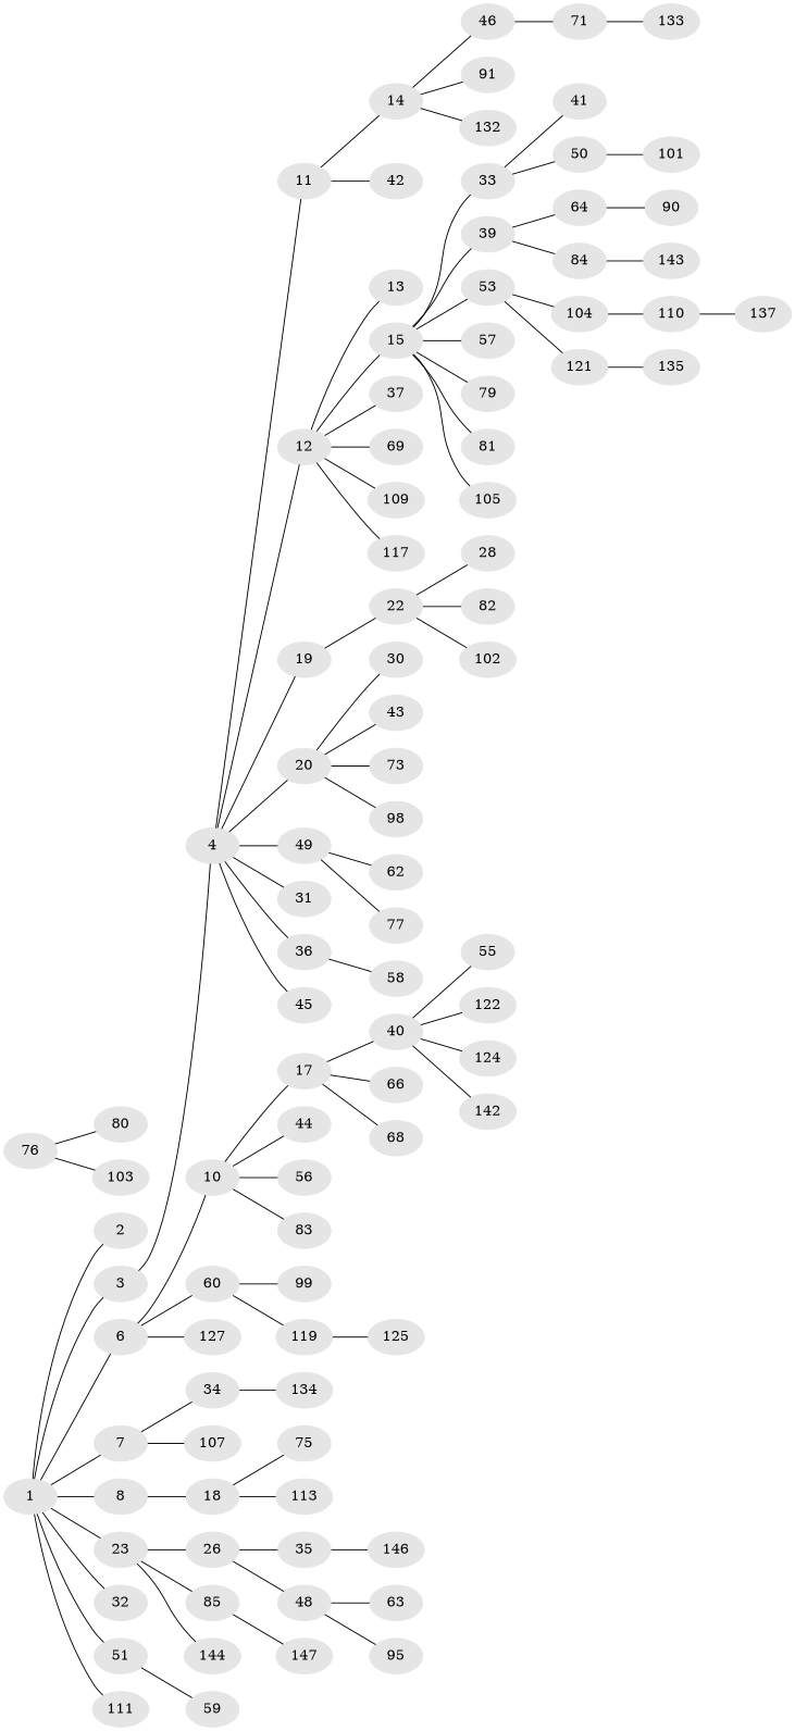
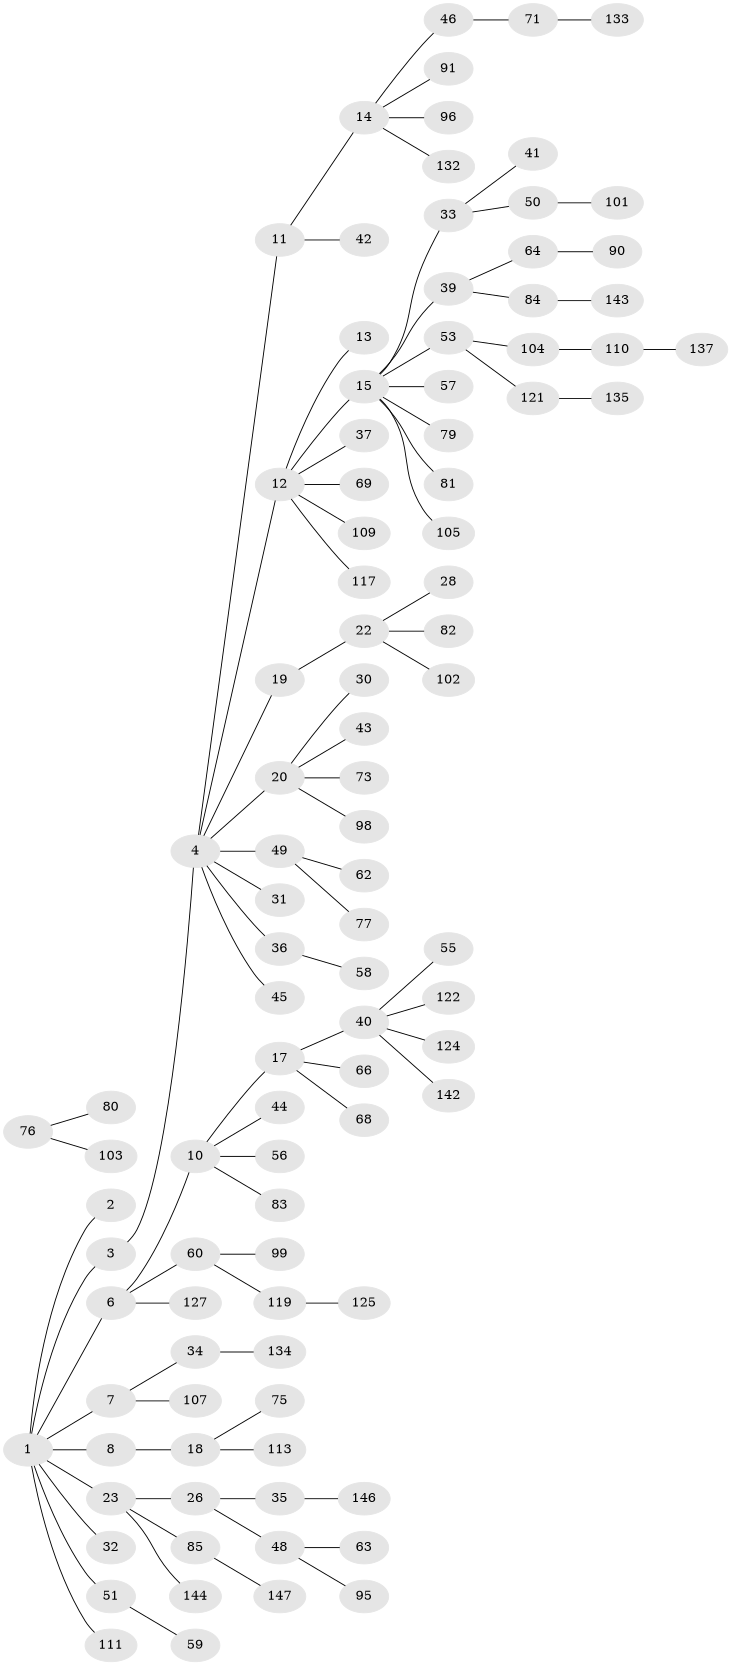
  graph {
    rankdir=LR
    node [color=gray90 style=filled]
    1 [super="+5"]
    2 [super="+100"]
    3 [super="+88"]
    6 [super="+16"]
    7 [super="+25"]
    8
    23 [super="+126"]
    32
    51 [super="+114"]
    111
    4 [super="+9"]
    10 [super="+49"]
    60 [super="+61"]
    127
    34 [super="+97"]
    107
    18 [super="+92"]
    26 [super="+128"]
    85
    144
    59 [super="+108"]
    11 [super="+67"]
    12 [super="+145"]
    19 [super="+86"]
    20 [super="+72"]
    n26 [label=49 super="+74"]
    31 [super="+120"]
    36 [super="+115"]
    45
    14 [super="+21"]
    42
    13
    15 [super="+27"]
    37
    69
    109
    117 [super="+118"]
    22 [super="+24"]
    30
    43 [super="+78"]
    73 [super="+130"]
    98
    62 [super="+141"]
    77 [super="+87"]
    58
    17 [super="+54"]
    44
    56 [super="+89"]
    83
    99
    119 [super="+123"]
    134
    75
    113
    40 [super="+94"]
    66 [super="+70"]
    68
    46 [super="+129"]
    91
+   96
    132
    33 [super="+38"]
    39
    53 [super="+65"]
    57
    79
    81
    105
    71 [super="+131"]
    41
    50 [super="+140"]
    64 [super="+138"]
    84
    104
    121 [super="+136"]
    55
    122
    124
    142
    28
    82
    102 [super="+106"]
    35 [super="+47"]
    48 [super="+52"]
    147
    146 [super="+148"]
    63
    95 [super="+116"]
    101
    90
    143
    76 [super="+93"]
    80
    103
    133
    110 [super="+112"]
    135
    125
    137 [super="+139"]
    1 -- 2
    1 -- 3
    1 -- 6
    1 -- 7
    1 -- 8
    1 -- 23
    1 -- 32
    1 -- 51
    1 -- 111
    3 -- 4
    6 -- 10
    6 -- 60
    6 -- 127
    7 -- 34
    7 -- 107
    8 -- 18
    23 -- 26
    23 -- 85
    23 -- 144
    51 -- 59
    4 -- 11
    4 -- 12
    4 -- 19
    4 -- 20
    4 -- n26
    4 -- 31
    4 -- 36
    4 -- 45
    10 -- 17
    10 -- 44
    10 -- 56
    10 -- 83
    60 -- 99
    60 -- 119
    34 -- 134
    18 -- 75
    18 -- 113
    26 -- 35
    26 -- 48
    85 -- 147
    11 -- 14
    11 -- 42
    12 -- 13
    12 -- 15
    12 -- 37
    12 -- 69
    12 -- 109
    12 -- 117
    19 -- 22
    20 -- 30
    20 -- 43
    20 -- 73
    20 -- 98
    n26 -- 62
    n26 -- 77
    36 -- 58
    14 -- 46
    14 -- 91
+   14 -- 96
    14 -- 132
    15 -- 33
    15 -- 39
    15 -- 53
    15 -- 57
    15 -- 79
    15 -- 81
    15 -- 105
    22 -- 28
    22 -- 82
    22 -- 102
    17 -- 40
    17 -- 66
    17 -- 68
    119 -- 125
    40 -- 55
    40 -- 122
    40 -- 124
    40 -- 142
    46 -- 71
    33 -- 41
    33 -- 50
    39 -- 64
    39 -- 84
    53 -- 104
    53 -- 121
    71 -- 133
    50 -- 101
    64 -- 90
    84 -- 143
    104 -- 110
    121 -- 135
    35 -- 146
    48 -- 63
    48 -- 95
    76 -- 80
    76 -- 103
    110 -- 137
  }
